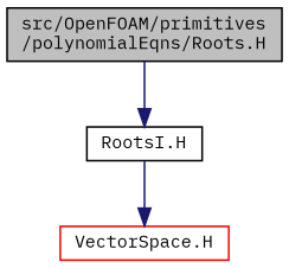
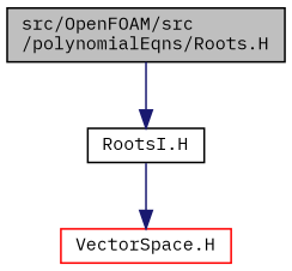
  digraph {
    fontname="IBM Plex Mono"
    node [color=black fontname="IBM Plex Mono" fontsize=10 shape=record]
    edge [color=midnightblue fontname="IBM Plex Mono" fontsize=10 labelfontname=Helvetica labelfontsize=10 style=solid]
-   n1 [fillcolor=grey75 fontcolor=black height=0.2 label="src/OpenFOAM/primitives\l/polynomialEqns/Roots.H" style=filled width=0.4]
+   n1 [fillcolor=grey75 fontcolor=black height=0.2 label="src/OpenFOAM/src\l/polynomialEqns/Roots.H" style=filled width=0.4]
    n2 [height=0.2 label="RootsI.H" width=0.4]
    n3 [color=red height=0.2 label="VectorSpace.H" width=0.4]
    n1 -> n2
    n2 -> n3
  }
